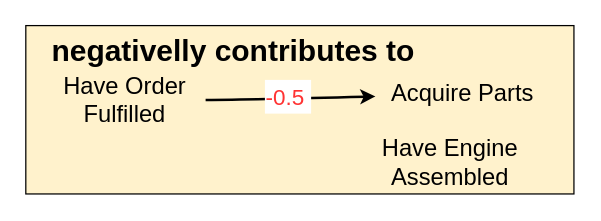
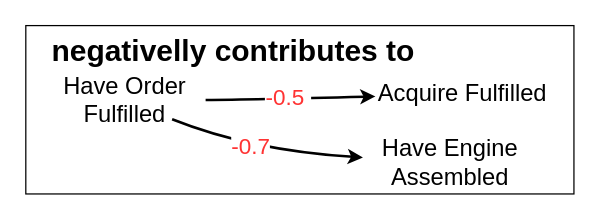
  <mxCell id="0" />
  <mxCell id="1" parent="0" />
- <mxCell id="2" value="&lt;font&gt;&lt;b&gt;negativelly contributes to&lt;/b&gt;&lt;/font&gt;" style="rounded=0;whiteSpace=wrap;html=1;align=left;fontSize=24;spacingLeft=19;horizontal=1;verticalAlign=top;fillColor=#fff2cc;" parent="1" vertex="1"><mxGeometry x="20" y="20" width="439" height="134.84" as="geometry" /></mxCell>
+ <mxCell id="2" value="&lt;font&gt;&lt;b&gt;negativelly contributes to&lt;/b&gt;&lt;/font&gt;" style="rounded=0;whiteSpace=wrap;html=1;align=left;fontSize=24;spacingLeft=19;horizontal=1;verticalAlign=top;" parent="1" vertex="1"><mxGeometry x="20" y="20" width="439" height="134.84" as="geometry" /></mxCell>
  <mxCell id="3" value="Have Order Fulfilled" style="text;html=1;align=center;verticalAlign=middle;whiteSpace=wrap;rounded=0;fontSize=19;" parent="1" vertex="1"><mxGeometry x="35" y="65" width="129" height="30" as="geometry" /></mxCell>
- <mxCell id="4" value="Acquire Parts" style="text;html=1;align=center;verticalAlign=middle;whiteSpace=wrap;rounded=0;fontSize=19;" parent="1" vertex="1"><mxGeometry x="300" y="40" width="140" height="70" as="geometry" /></mxCell>
+ <mxCell id="4" value="Acquire Fulfilled" style="text;html=1;align=center;verticalAlign=middle;whiteSpace=wrap;rounded=0;fontSize=19;" parent="1" vertex="1"><mxGeometry x="300" y="40" width="140" height="70" as="geometry" /></mxCell>
  <mxCell id="5" value="" style="endArrow=classic;html=1;strokeWidth=2;curved=1;fontStyle=0;fontSize=11;" parent="1" source="3" target="4" edge="1"><mxGeometry width="50" height="50" relative="1" as="geometry"><mxPoint x="227" y="100.42" as="sourcePoint" /><mxPoint x="199" y="129.42" as="targetPoint" /><Array as="points"><mxPoint x="199" y="79.26" /></Array></mxGeometry></mxCell>
  <mxCell id="6" value="&lt;font style=&quot;font-size: 18px; color: rgb(255, 51, 51);&quot;&gt;-0.5&amp;nbsp;&lt;/font&gt;" style="edgeLabel;html=1;align=center;verticalAlign=middle;resizable=0;points=[];fontSize=22;labelBackgroundColor=default;" parent="5" vertex="1" connectable="0"><mxGeometry x="-0.196" y="-16" relative="1" as="geometry"><mxPoint x="10" y="-18" as="offset" /></mxGeometry></mxCell>
  <mxCell id="7" value="Have Engine Assembled" style="text;html=1;align=center;verticalAlign=middle;whiteSpace=wrap;rounded=0;fontSize=19;" parent="1" vertex="1"><mxGeometry x="290" y="110" width="140" height="40" as="geometry" /></mxCell>
+ <mxCell id="8" value="" style="endArrow=classic;html=1;strokeWidth=2;curved=1;fontStyle=0;fontSize=11;" parent="1" source="3" target="7" edge="1"><mxGeometry width="50" height="50" relative="1" as="geometry"><mxPoint x="167" y="99" as="sourcePoint" /><mxPoint x="310" y="87" as="targetPoint" /><Array as="points"><mxPoint x="200" y="120" /></Array></mxGeometry></mxCell>
+ <mxCell id="9" value="&lt;font style=&quot;font-size: 18px; color: rgb(255, 51, 51);&quot;&gt;-0.7&lt;/font&gt;" style="edgeLabel;html=1;align=center;verticalAlign=middle;resizable=0;points=[];fontSize=22;labelBackgroundColor=default;" parent="8" vertex="1" connectable="0"><mxGeometry x="-0.196" y="-16" relative="1" as="geometry"><mxPoint x="10" y="-18" as="offset" /></mxGeometry></mxCell>
